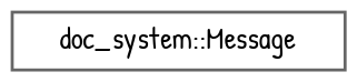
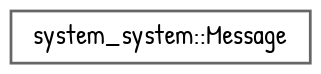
  digraph {
    rankdir=LR
    fontname="Patrick Hand"
-   n1 [color=grey40 fillcolor=white fontname="Patrick Hand" fontsize=10 height=0.2 label="doc_system::Message" shape=box style=filled width=0.4]
+   n1 [color=grey40 fillcolor=white fontname="Patrick Hand" fontsize=10 height=0.2 label="system_system::Message" shape=box style=filled width=0.4]
  }
